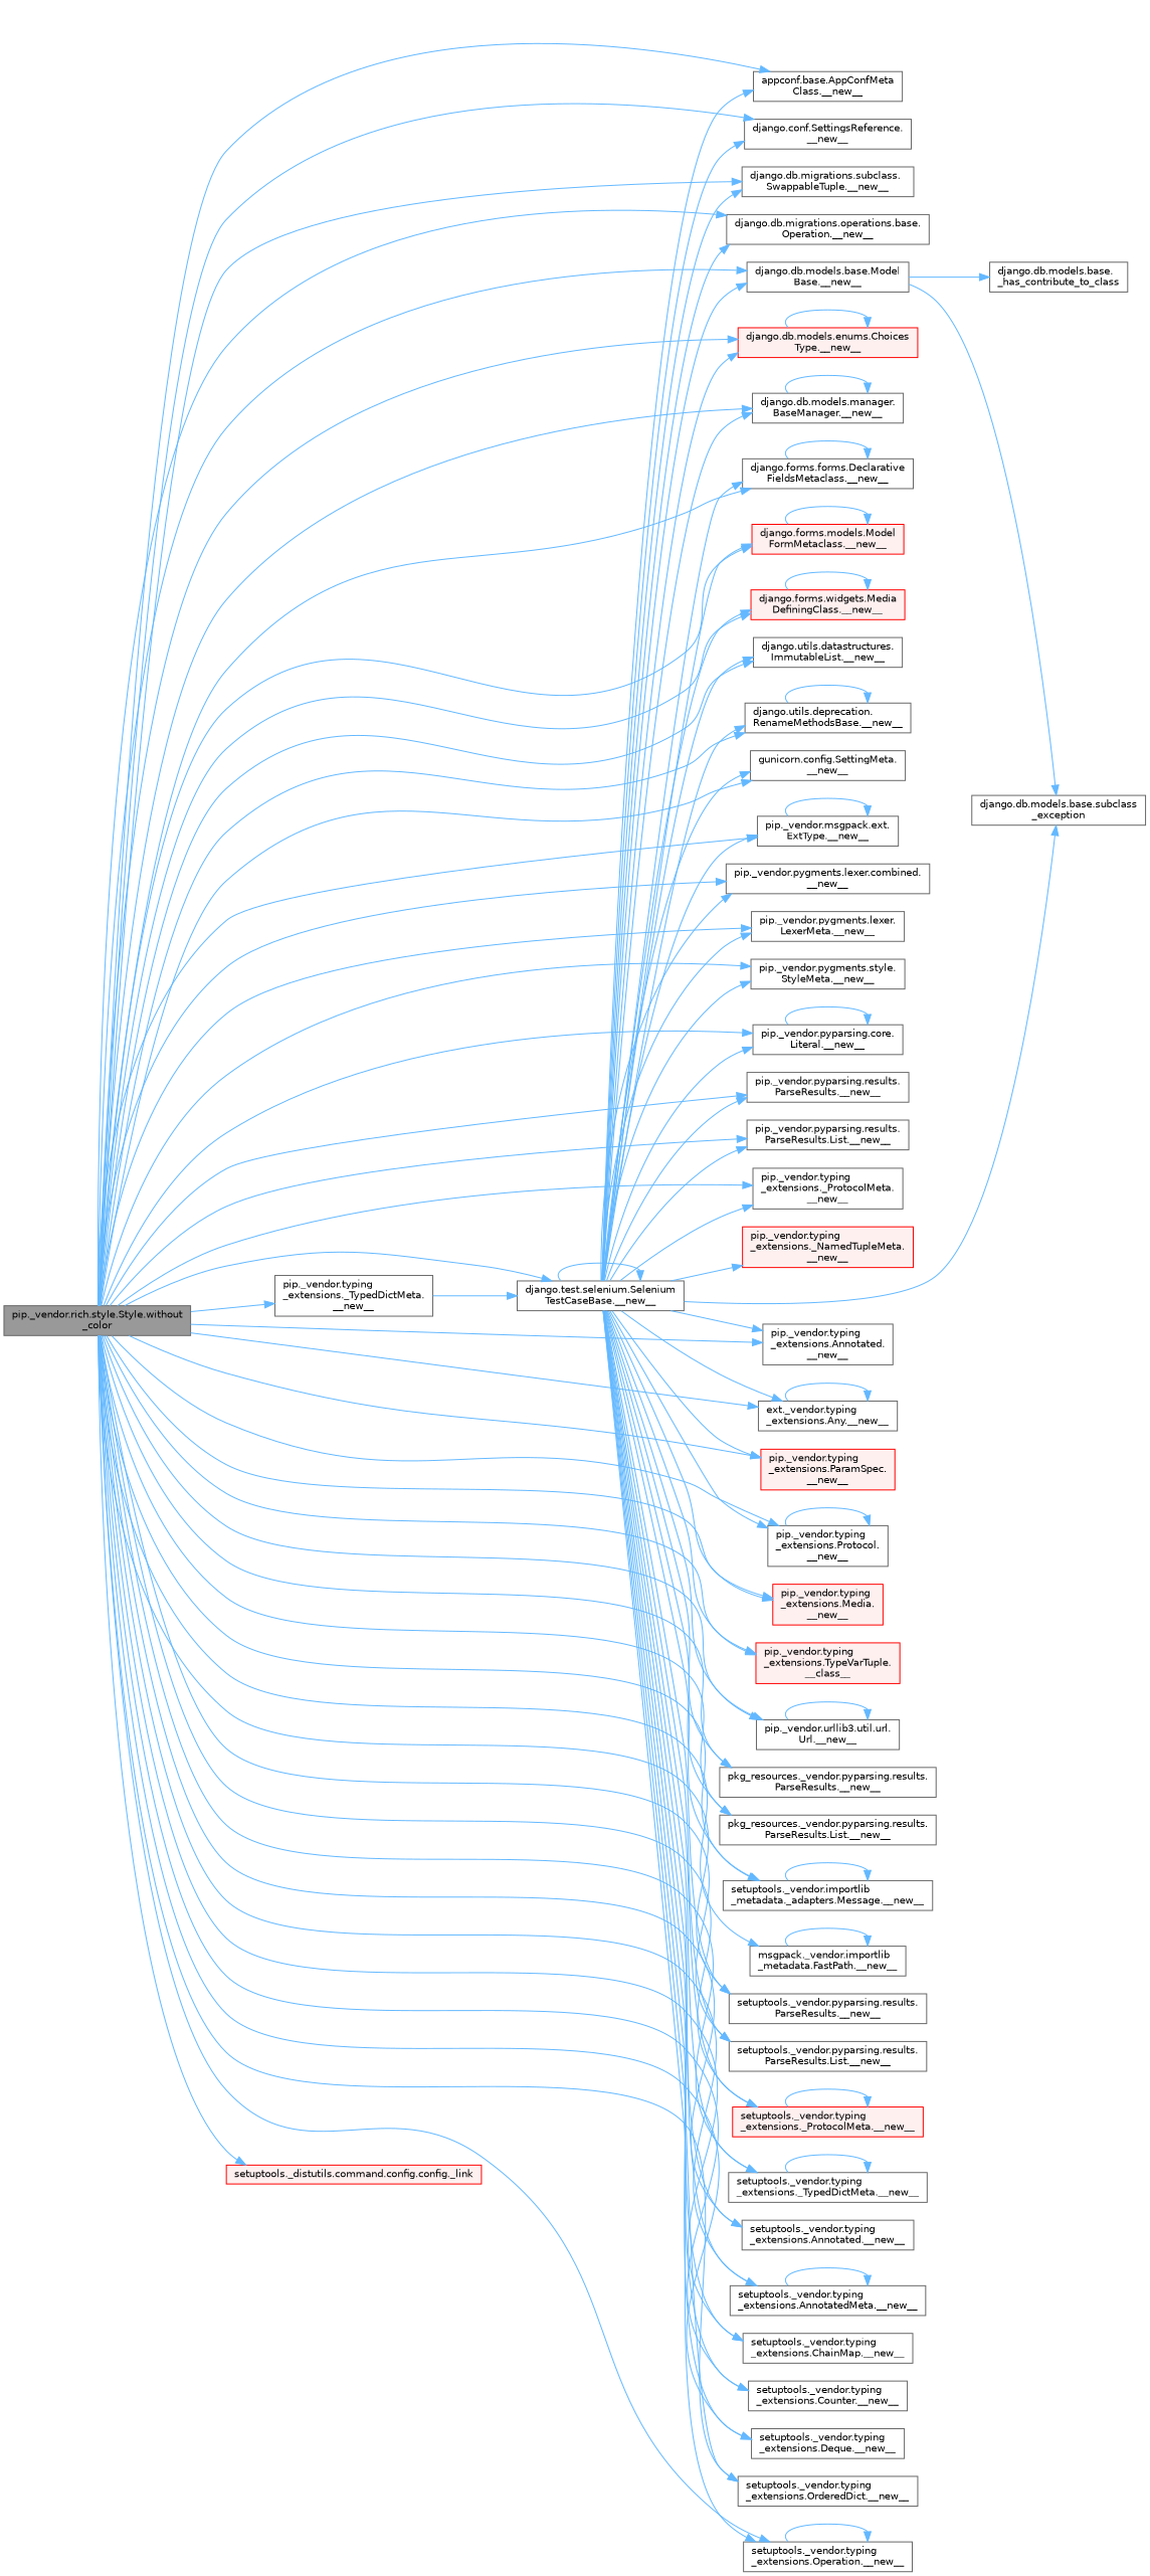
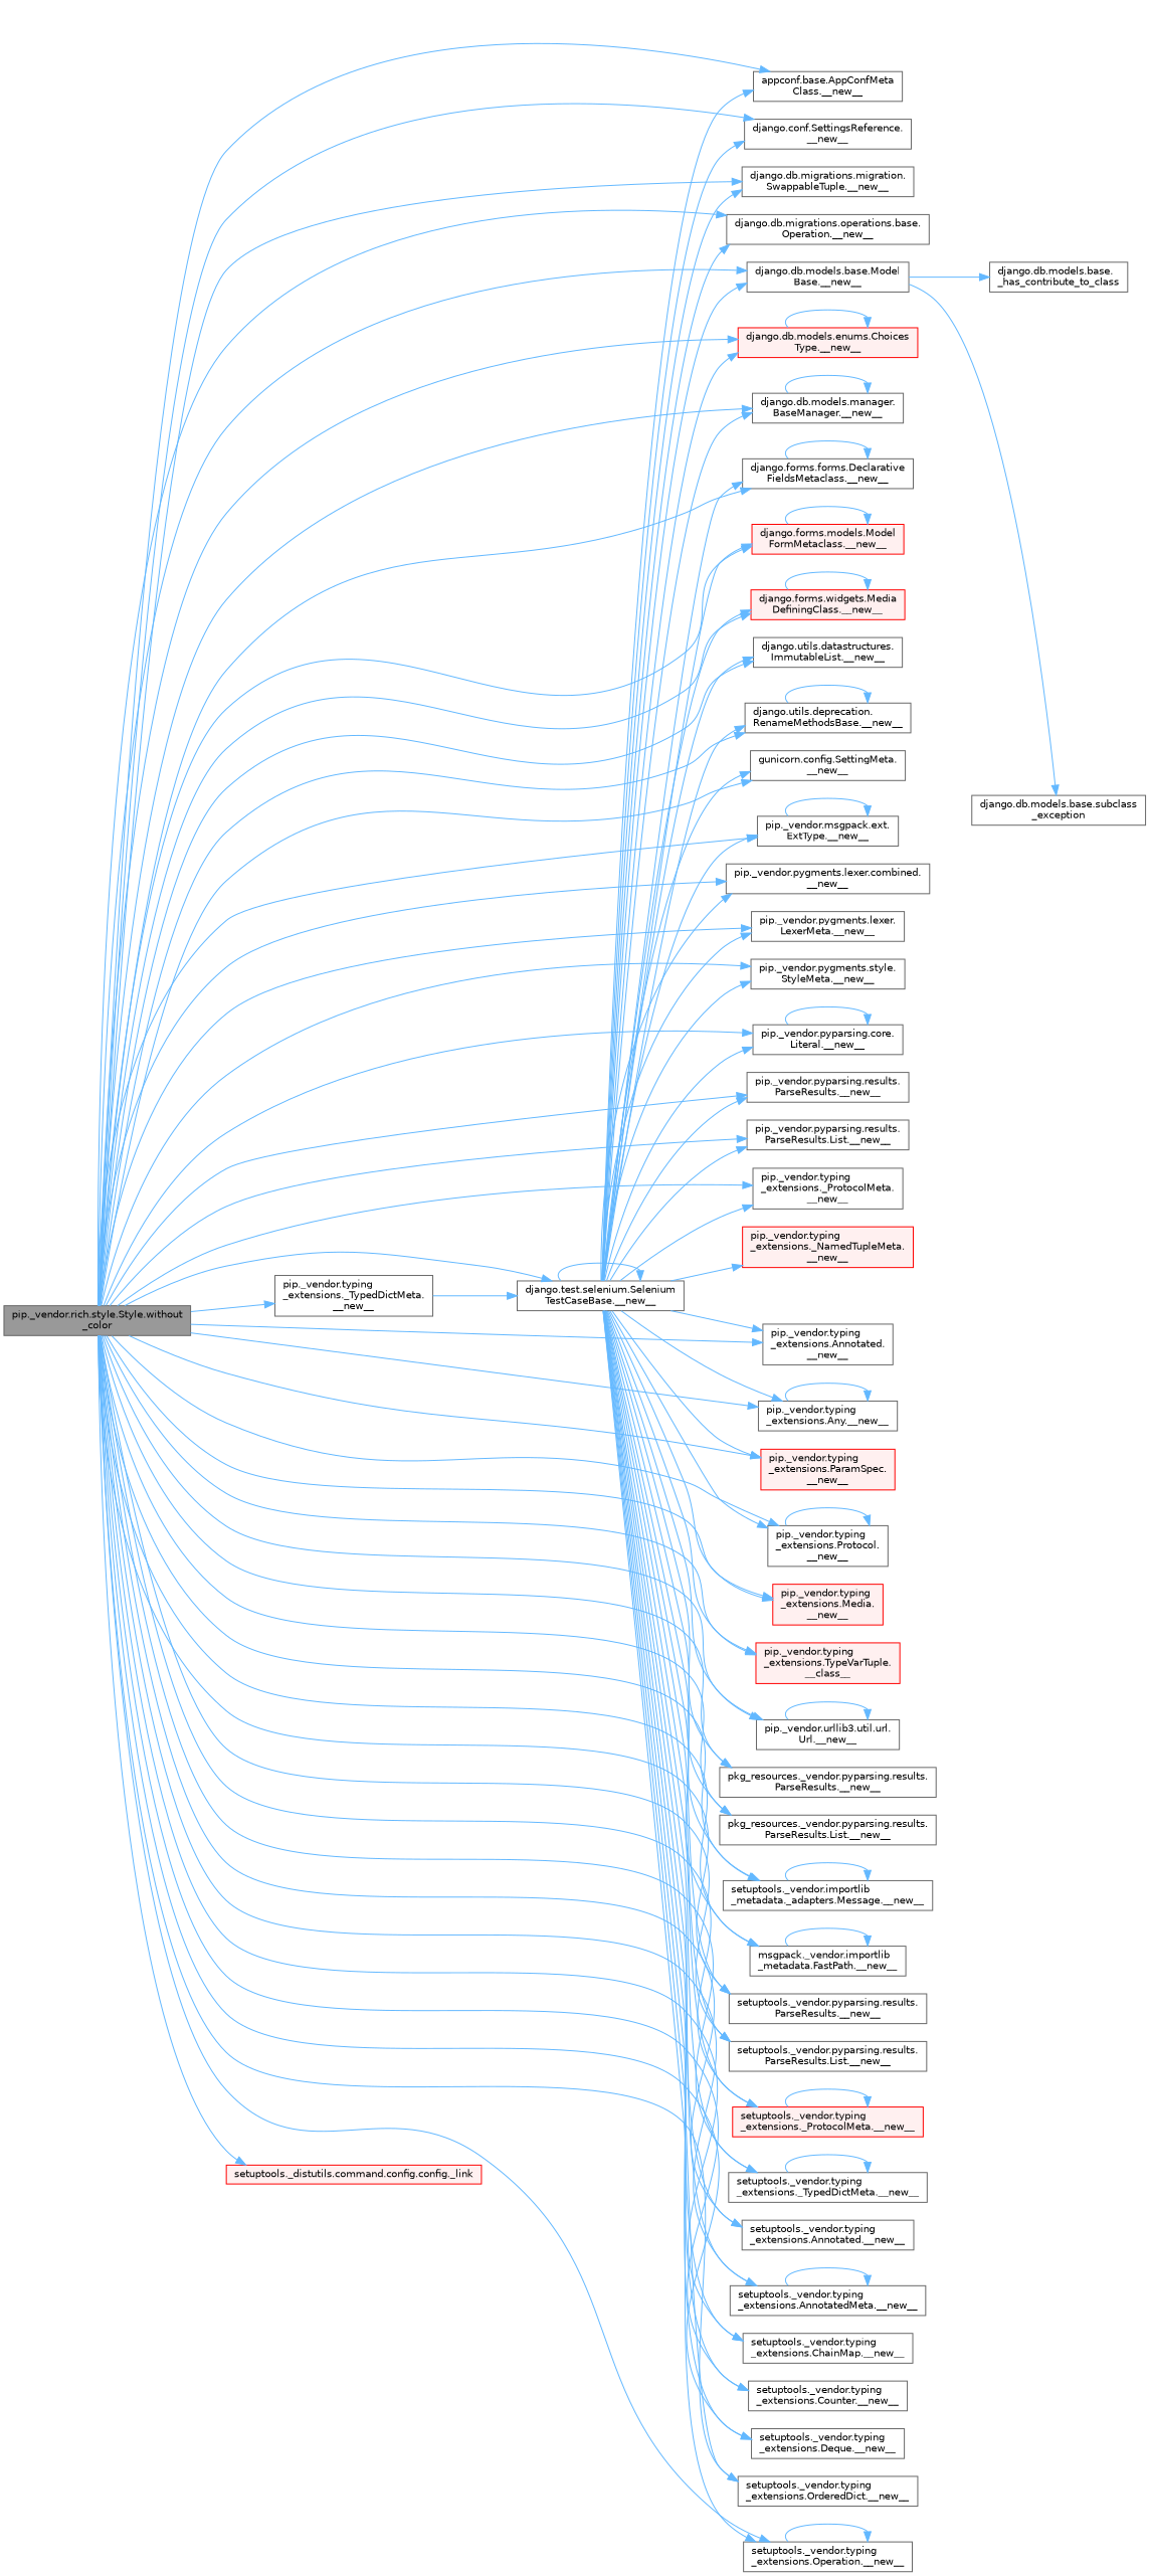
  digraph {
    rankdir=LR
    node [color=grey40 fillcolor=white fontname=Helvetica fontsize=10 shape=box style=filled]
    edge [color=steelblue1 fontname=Helvetica fontsize=10 labelfontname=Helvetica labelfontsize=10 style=solid]
    n1 [color=gray40 fillcolor=grey60 fontcolor=black height=0.2 label="pip._vendor.rich.style.Style.without\l_color" width=0.4]
    n2 [height=0.2 label="appconf.base.AppConfMeta\lClass.__new__" width=0.4]
    n3 [height=0.2 label="django.conf.SettingsReference.\l__new__" width=0.4]
-   n4 [height=0.2 label="django.db.migrations.subclass.\lSwappableTuple.__new__" width=0.4]
+   n4 [height=0.2 label="django.db.migrations.migration.\lSwappableTuple.__new__" width=0.4]
    n5 [height=0.2 label="django.db.migrations.operations.base.\lOperation.__new__" width=0.4]
    n6 [height=0.2 label="django.db.models.base.Model\lBase.__new__" width=0.4]
    n7 [color=red fillcolor="#FFF0F0" height=0.2 label="django.db.models.enums.Choices\lType.__new__" width=0.4]
    n8 [height=0.2 label="django.db.models.manager.\lBaseManager.__new__" width=0.4]
    n9 [height=0.2 label="django.forms.forms.Declarative\lFieldsMetaclass.__new__" width=0.4]
    n10 [color=red fillcolor="#FFF0F0" height=0.2 label="django.forms.models.Model\lFormMetaclass.__new__" width=0.4]
    n11 [color=red fillcolor="#FFF0F0" height=0.2 label="django.forms.widgets.Media\lDefiningClass.__new__" width=0.4]
    n12 [height=0.2 label="django.test.selenium.Selenium\lTestCaseBase.__new__" width=0.4]
    n13 [height=0.2 label="django.utils.datastructures.\lImmutableList.__new__" width=0.4]
    n14 [height=0.2 label="django.utils.deprecation.\lRenameMethodsBase.__new__" width=0.4]
    n15 [height=0.2 label="gunicorn.config.SettingMeta.\l__new__" width=0.4]
    n16 [height=0.2 label="pip._vendor.msgpack.ext.\lExtType.__new__" width=0.4]
    n17 [height=0.2 label="pip._vendor.pygments.lexer.combined.\l__new__" width=0.4]
    n18 [height=0.2 label="pip._vendor.pygments.lexer.\lLexerMeta.__new__" width=0.4]
    n19 [height=0.2 label="pip._vendor.pygments.style.\lStyleMeta.__new__" width=0.4]
    n20 [height=0.2 label="pip._vendor.pyparsing.core.\lLiteral.__new__" width=0.4]
    n21 [height=0.2 label="pip._vendor.pyparsing.results.\lParseResults.__new__" width=0.4]
    n22 [height=0.2 label="pip._vendor.pyparsing.results.\lParseResults.List.__new__" width=0.4]
    n23 [height=0.2 label="pip._vendor.typing\l_extensions._ProtocolMeta.\l__new__" width=0.4]
    n24 [height=0.2 label="pip._vendor.typing\l_extensions._TypedDictMeta.\l__new__" width=0.4]
    n25 [height=0.2 label="pip._vendor.typing\l_extensions.Annotated.\l__new__" width=0.4]
-   n26 [height=0.2 label="ext._vendor.typing\l_extensions.Any.__new__" width=0.4]
+   n26 [height=0.2 label="pip._vendor.typing\l_extensions.Any.__new__" width=0.4]
    n27 [color=red fillcolor="#FFF0F0" height=0.2 label="pip._vendor.typing\l_extensions.ParamSpec.\l__new__" width=0.4]
    n28 [height=0.2 label="pip._vendor.typing\l_extensions.Protocol.\l__new__" width=0.4]
    n29 [color=red fillcolor="#FFF0F0" height=0.2 label="pip._vendor.typing\l_extensions.Media.\l__new__" width=0.4]
    n30 [color=red fillcolor="#FFF0F0" height=0.2 label="pip._vendor.typing\l_extensions.TypeVarTuple.\l__class__" width=0.4]
    n31 [height=0.2 label="pip._vendor.urllib3.util.url.\lUrl.__new__" width=0.4]
    n32 [height=0.2 label="pkg_resources._vendor.pyparsing.results.\lParseResults.__new__" width=0.4]
    n33 [height=0.2 label="pkg_resources._vendor.pyparsing.results.\lParseResults.List.__new__" width=0.4]
    n34 [height=0.2 label="setuptools._vendor.importlib\l_metadata._adapters.Message.__new__" width=0.4]
    n35 [height=0.2 label="msgpack._vendor.importlib\l_metadata.FastPath.__new__" width=0.4]
    n36 [height=0.2 label="setuptools._vendor.pyparsing.results.\lParseResults.__new__" width=0.4]
    n37 [height=0.2 label="setuptools._vendor.pyparsing.results.\lParseResults.List.__new__" width=0.4]
    n38 [color=red fillcolor="#FFF0F0" height=0.2 label="setuptools._vendor.typing\l_extensions._ProtocolMeta.__new__" width=0.4]
    n39 [height=0.2 label="setuptools._vendor.typing\l_extensions._TypedDictMeta.__new__" width=0.4]
    n40 [height=0.2 label="setuptools._vendor.typing\l_extensions.Annotated.__new__" width=0.4]
    n41 [height=0.2 label="setuptools._vendor.typing\l_extensions.AnnotatedMeta.__new__" width=0.4]
    n42 [height=0.2 label="setuptools._vendor.typing\l_extensions.ChainMap.__new__" width=0.4]
    n43 [height=0.2 label="setuptools._vendor.typing\l_extensions.Counter.__new__" width=0.4]
    n44 [height=0.2 label="setuptools._vendor.typing\l_extensions.Deque.__new__" width=0.4]
    n45 [height=0.2 label="setuptools._vendor.typing\l_extensions.OrderedDict.__new__" width=0.4]
    n46 [height=0.2 label="setuptools._vendor.typing\l_extensions.Operation.__new__" width=0.4]
    n47 [color=red fillcolor="#FFF0F0" height=0.2 label="setuptools._distutils.command.config.config._link" width=0.4]
    n48 [height=0.2 label="django.db.models.base.\l_has_contribute_to_class" width=0.4]
    n49 [height=0.2 label="django.db.models.base.subclass\l_exception" width=0.4]
    n50 [color=red fillcolor="#FFF0F0" height=0.2 label="pip._vendor.typing\l_extensions._NamedTupleMeta.\l__new__" width=0.4]
    n1 -> n2
    n1 -> n3
    n1 -> n4
    n1 -> n5
    n1 -> n6
    n1 -> n7
    n1 -> n8
    n1 -> n9
    n1 -> n10
    n1 -> n11
    n1 -> n12
    n1 -> n13
    n1 -> n14
    n1 -> n15
    n1 -> n16
    n1 -> n17
    n1 -> n18
    n1 -> n19
    n1 -> n20
    n1 -> n21
    n1 -> n22
    n1 -> n23
    n1 -> n24
    n1 -> n25
    n1 -> n26
    n1 -> n27
    n1 -> n28
    n1 -> n29
    n1 -> n30
    n1 -> n31
    n1 -> n32
    n1 -> n33
    n1 -> n34
    n1 -> n35
    n1 -> n36
    n1 -> n37
    n1 -> n38
    n1 -> n39
    n1 -> n40
    n1 -> n41
    n1 -> n42
    n1 -> n43
    n1 -> n44
    n1 -> n45
    n1 -> n46
    n1 -> n47
    n6 -> n48
    n6 -> n49
    n7 -> n7
    n8 -> n8
    n9 -> n9
    n10 -> n10
    n11 -> n11
    n12 -> n2
    n12 -> n3
    n12 -> n4
    n12 -> n5
    n12 -> n6
    n12 -> n7
    n12 -> n8
    n12 -> n9
    n12 -> n10
    n12 -> n11
    n12 -> n12
    n12 -> n13
    n12 -> n14
    n12 -> n15
    n12 -> n16
    n12 -> n17
    n12 -> n18
    n12 -> n19
    n12 -> n20
    n12 -> n21
    n12 -> n22
    n12 -> n23
    n12 -> n25
    n12 -> n26
    n12 -> n27
    n12 -> n28
    n12 -> n29
    n12 -> n30
    n12 -> n31
    n12 -> n32
    n12 -> n33
    n12 -> n34
-   n12 -> n49
+   n12 -> n35
    n12 -> n36
    n12 -> n37
    n12 -> n38
    n12 -> n39
    n12 -> n40
    n12 -> n41
    n12 -> n42
    n12 -> n43
    n12 -> n44
    n12 -> n45
    n12 -> n46
    n12 -> n50
    n14 -> n14
    n16 -> n16
    n20 -> n20
    n24 -> n12
    n26 -> n26
    n28 -> n28
    n31 -> n31
    n34 -> n34
    n35 -> n35
    n38 -> n38
    n39 -> n39
    n41 -> n41
    n46 -> n46
  }
